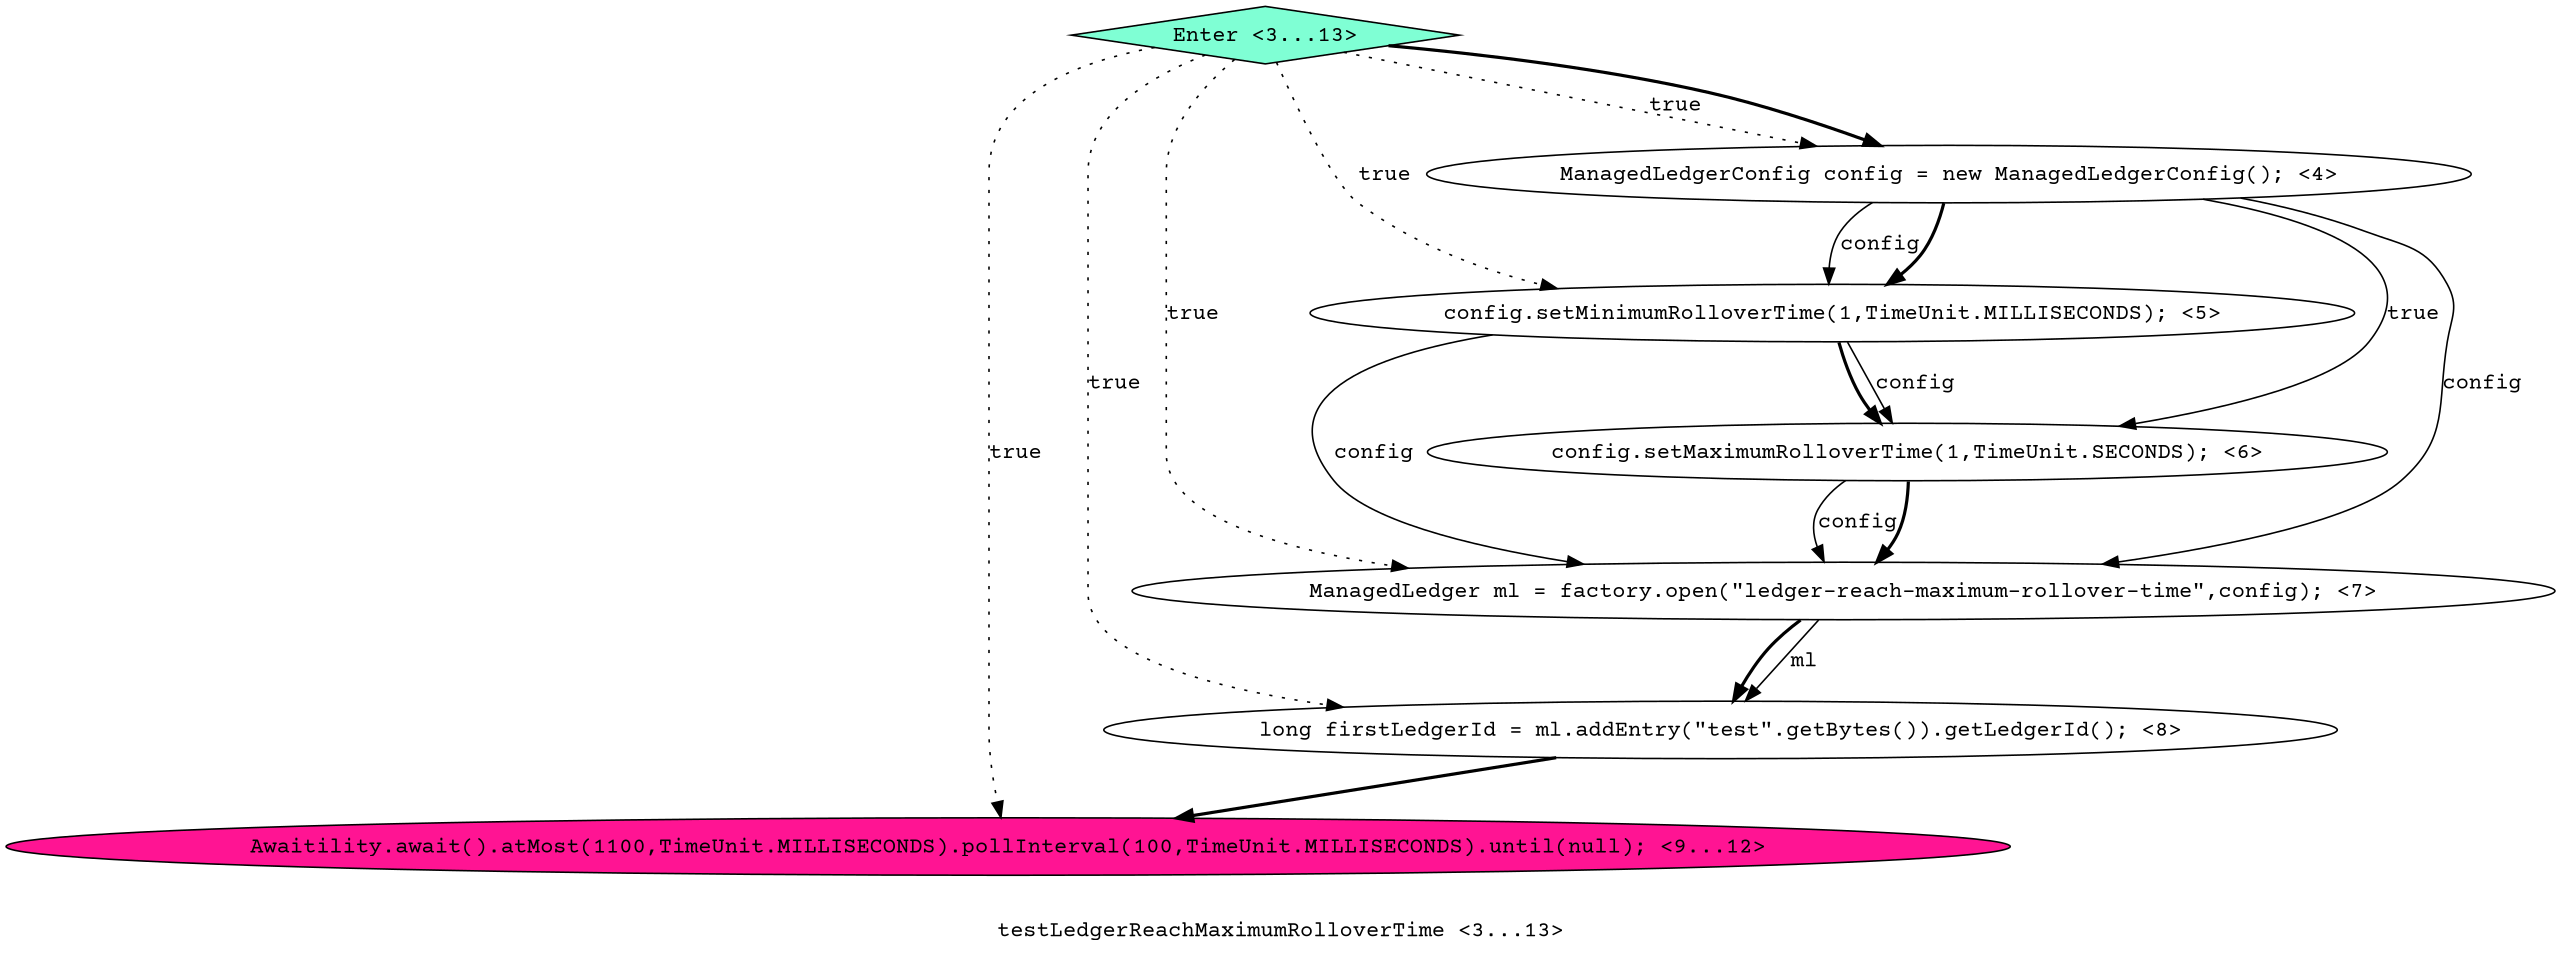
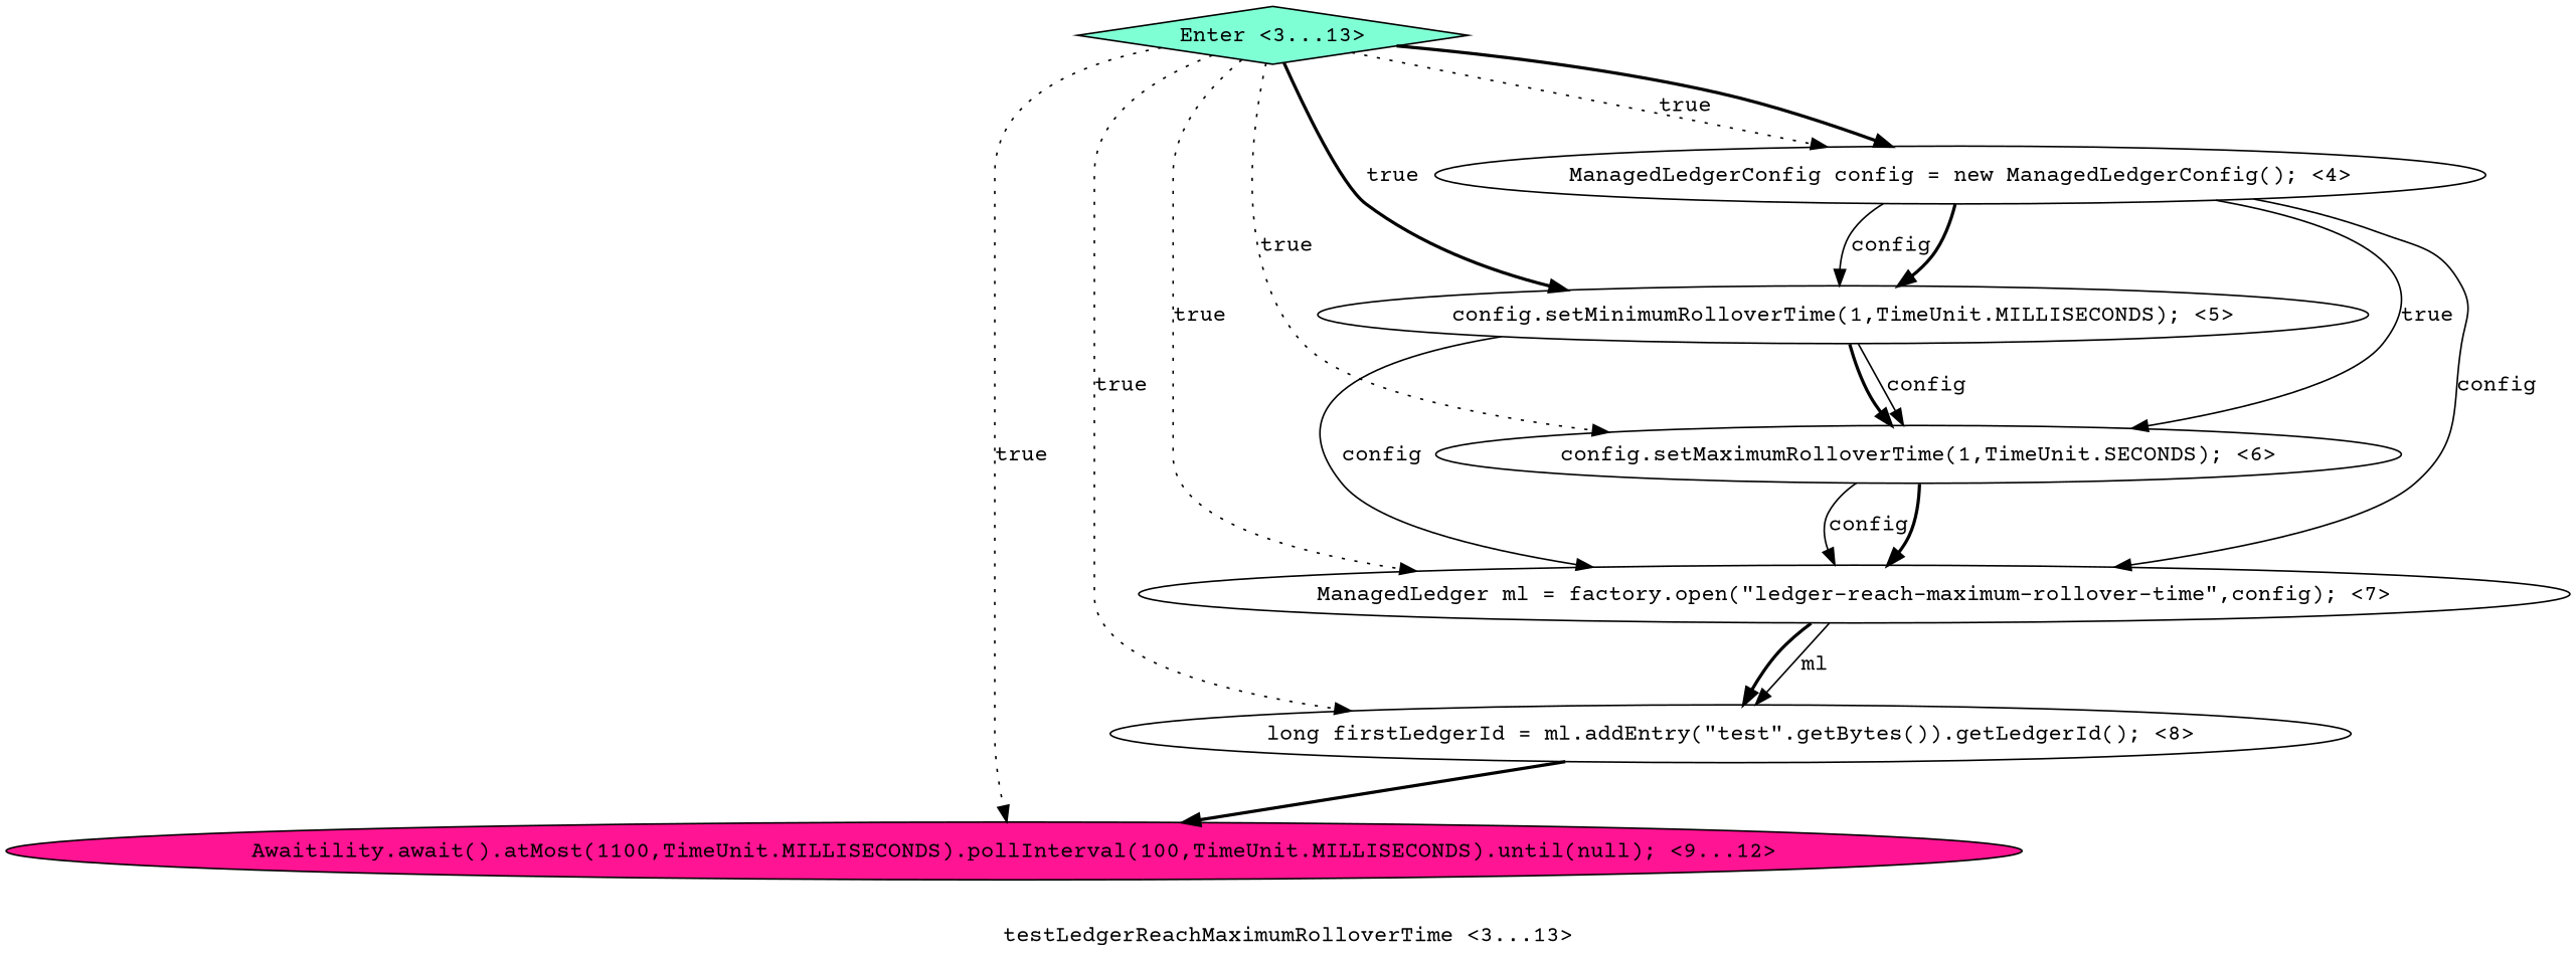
  digraph {
    fontname="Courier Prime"
    label="testLedgerReachMaximumRolloverTime <3...13>"
    node [fillcolor=white fontname="Courier Prime" shape=ellipse style=filled]
    edge [fontname="Courier Prime" style=solid]
    n1 [fillcolor=aquamarine label="Enter <3...13>" shape=diamond]
    n2 [label="ManagedLedgerConfig config = new ManagedLedgerConfig(); <4>"]
    n3 [label="ManagedLedger ml = factory.open(\"ledger-reach-maximum-rollover-time\",config); <7>"]
    n4 [label="long firstLedgerId = ml.addEntry(\"test\".getBytes()).getLedgerId(); <8>"]
    n5 [label="config.setMaximumRolloverTime(1,TimeUnit.SECONDS); <6>"]
    n6 [label="config.setMinimumRolloverTime(1,TimeUnit.MILLISECONDS); <5>"]
    n7 [fillcolor=deeppink label="Awaitility.await().atMost(1100,TimeUnit.MILLISECONDS).pollInterval(100,TimeUnit.MILLISECONDS).until(null); <9...12>"]
    n1 -> n2 [label=true style=dotted]
    n1 -> n2 [style=bold]
    n1 -> n3 [label=true style=dotted]
    n1 -> n4 [label=true style=dotted]
-   n1 -> n6 [label=true style=dotted]
+   n1 -> n5 [label=true style=dotted]
+   n1 -> n6 [label=true style=bold]
    n1 -> n7 [label=true style=dotted]
    n2 -> n3 [label=config]
    n2 -> n5 [label=true]
    n2 -> n6 [label=config]
    n2 -> n6 [style=bold]
    n3 -> n4 [label=ml]
    n3 -> n4 [style=bold]
    n4 -> n7 [style=bold]
    n5 -> n3 [label=config]
    n5 -> n3 [style=bold]
    n6 -> n3 [label=config]
    n6 -> n5 [label=config]
    n6 -> n5 [style=bold]
  }
